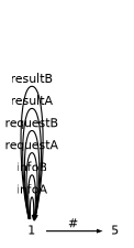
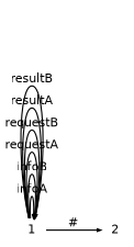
  digraph {
    rankdir=LR
    node [fontname=Helvetica fontsize=10 shape=plaintext]
    edge [arrowsize=0.3 fontname=Helvetica fontsize=10]
    1 [height=.2 width=.3]
-   2 [height=.2 width=.3 label=5]
+   2 [height=.2 width=.3]
    1 -> 1 [label=infoA]
    1 -> 1 [label=infoB]
    1 -> 1 [label=requestA]
    1 -> 1 [label=requestB]
    1 -> 1 [label=resultA]
    1 -> 1 [label=resultB]
    1 -> 2 [label="#"]
  }
